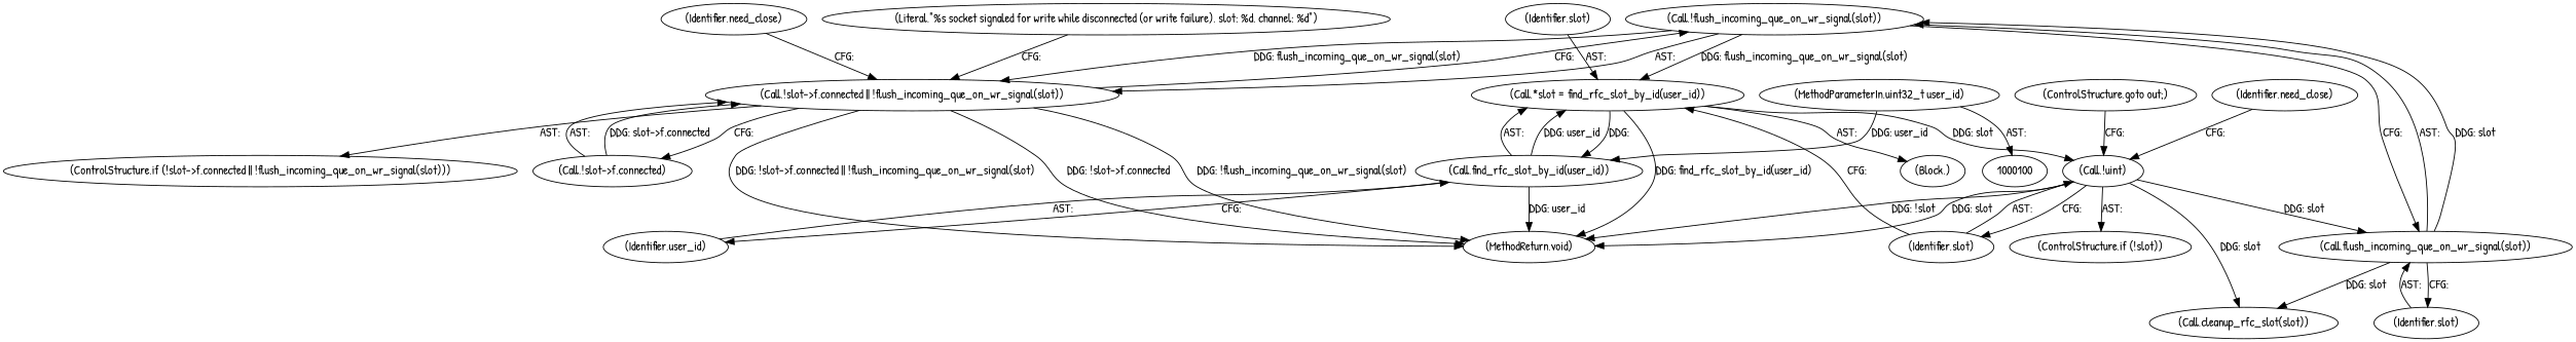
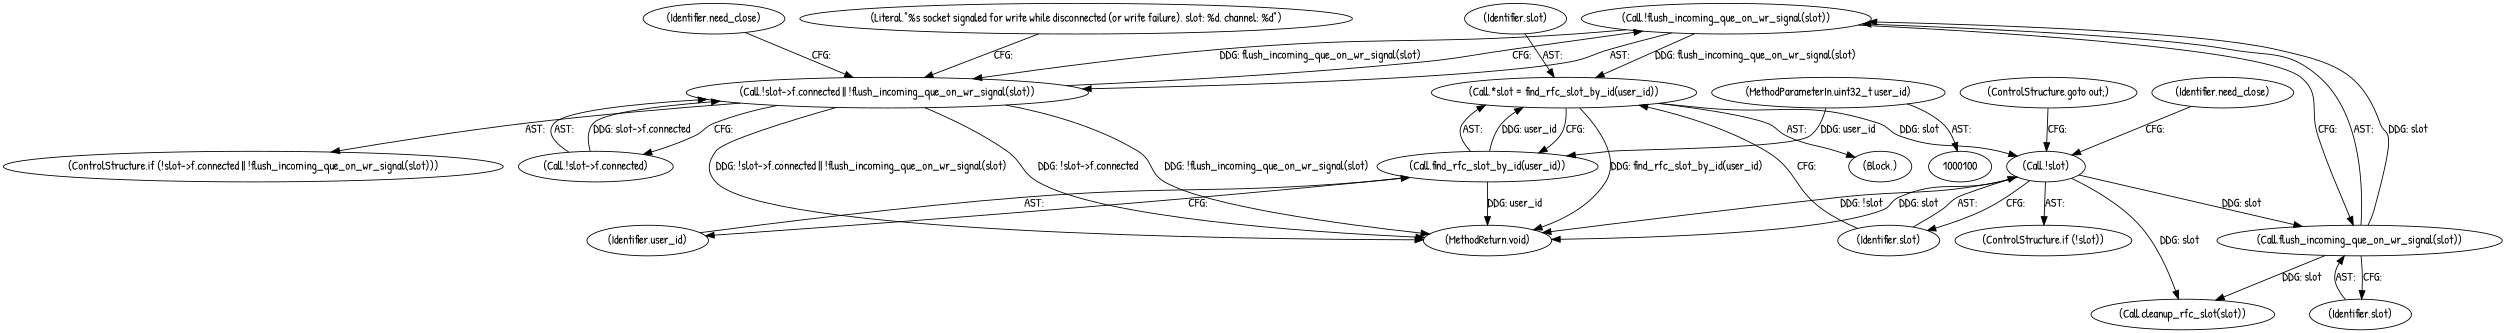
  digraph {
    fontname="Patrick Hand"
    node [fontname="Patrick Hand"]
    edge [fontname="Patrick Hand"]
    n1 [label="(Call,!flush_incoming_que_on_wr_signal(slot))"]
    n2 [label="(Call,flush_incoming_que_on_wr_signal(slot))"]
    n3 [label="(Call,!slot->f.connected || !flush_incoming_que_on_wr_signal(slot))"]
    n4 [label="(Call,*slot = find_rfc_slot_by_id(user_id))"]
    n5 [label="(Identifier,slot)"]
    n6 [label="(Call,cleanup_rfc_slot(slot))"]
    n7 [label="(MethodReturn,void)"]
    n8 [label="(ControlStructure,if (!slot->f.connected || !flush_incoming_que_on_wr_signal(slot)))"]
    n9 [label="(Call,!slot->f.connected)"]
-   n10 [label="(Call,!uint)"]
+   n10 [label="(Call,!slot)"]
    n11 [label="(ControlStructure,if (!slot))"]
    n12 [label="(Identifier,slot)"]
    n13 [label="(Call,find_rfc_slot_by_id(user_id))"]
    n14 [label="(Block,)"]
    n15 [label="(Identifier,user_id)"]
    n16 [label="(MethodParameterIn,uint32_t user_id)"]
    1000100
    n18 [label="(Identifier,slot)"]
    n19 [label="(Identifier,need_close)"]
    n20 [label="(Identifier,need_close)"]
    n21 [label="(Literal,\"%s socket signaled for write while disconnected (or write failure), slot: %d, channel: %d\")"]
    n22 [label="(ControlStructure,goto out;)"]
    n1 -> n2 [label="CFG: "]
    n1 -> n3 [label="AST: "]
    n1 -> n3 [label="DDG: flush_incoming_que_on_wr_signal(slot)"]
    n1 -> n4 [label="DDG: flush_incoming_que_on_wr_signal(slot)"]
    n2 -> n1 [label="AST: "]
    n2 -> n1 [label="DDG: slot"]
    n2 -> n5 [label="CFG: "]
    n2 -> n6 [label="DDG: slot"]
    n3 -> n1 [label="CFG: "]
    n3 -> n7 [label="DDG: !slot->f.connected || !flush_incoming_que_on_wr_signal(slot)"]
    n3 -> n7 [label="DDG: !slot->f.connected"]
    n3 -> n7 [label="DDG: !flush_incoming_que_on_wr_signal(slot)"]
    n3 -> n8 [label="AST: "]
    n3 -> n9 [label="CFG: "]
    n4 -> n7 [label="DDG: find_rfc_slot_by_id(user_id)"]
    n4 -> n10 [label="DDG: slot"]
-   n4 -> n13 [label="DDG: "]
+   n4 -> n13 [label="CFG: "]
    n4 -> n14 [label="AST: "]
    n5 -> n2 [label="AST: "]
    n9 -> n3 [label="AST: "]
    n9 -> n3 [label="DDG: slot->f.connected"]
    n10 -> n2 [label="DDG: slot"]
    n10 -> n6 [label="DDG: slot"]
    n10 -> n7 [label="DDG: !slot"]
    n10 -> n7 [label="DDG: slot"]
    n10 -> n11 [label="AST: "]
    n10 -> n12 [label="CFG: "]
    n12 -> n4 [label="CFG: "]
    n12 -> n10 [label="AST: "]
    n13 -> n4 [label="AST: "]
    n13 -> n4 [label="DDG: user_id"]
    n13 -> n7 [label="DDG: user_id"]
    n13 -> n15 [label="CFG: "]
    n15 -> n13 [label="AST: "]
    n16 -> n13 [label="DDG: user_id"]
    n16 -> 1000100 [label="AST: "]
    n18 -> n4 [label="AST: "]
    n19 -> n10 [label="CFG: "]
    n20 -> n3 [label="CFG: "]
    n21 -> n3 [label="CFG: "]
    n22 -> n10 [label="CFG: "]
  }
